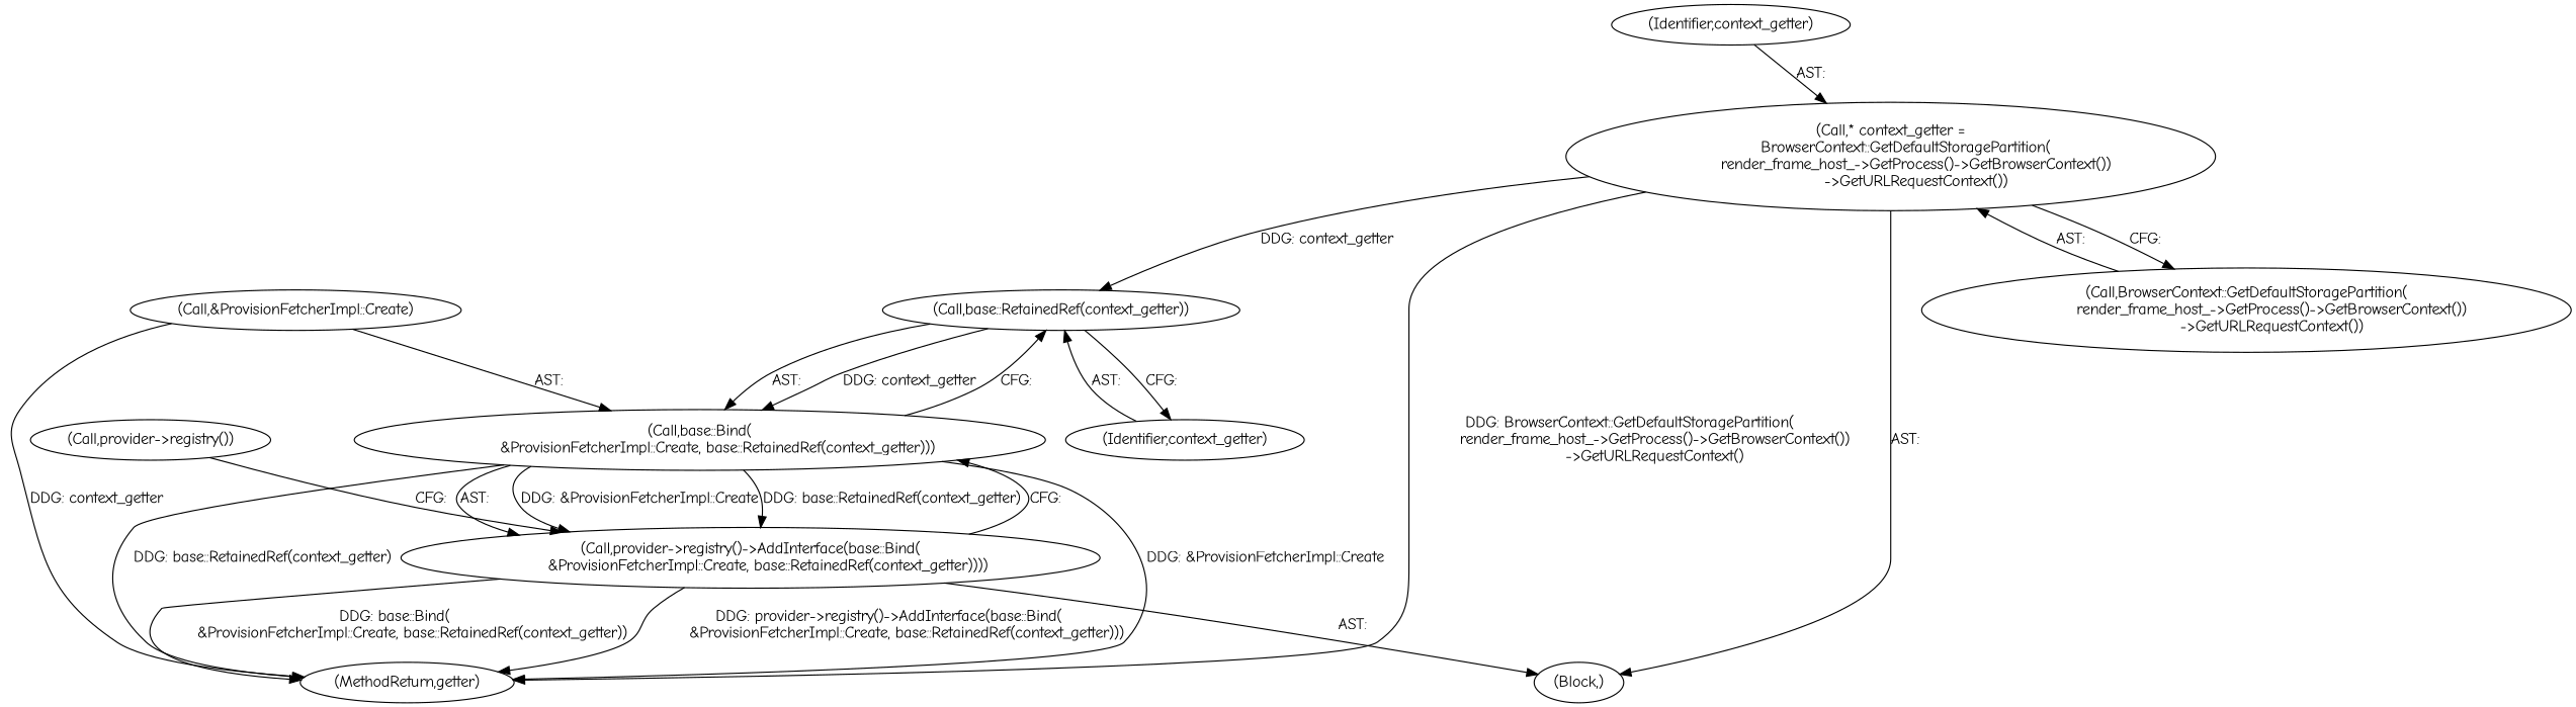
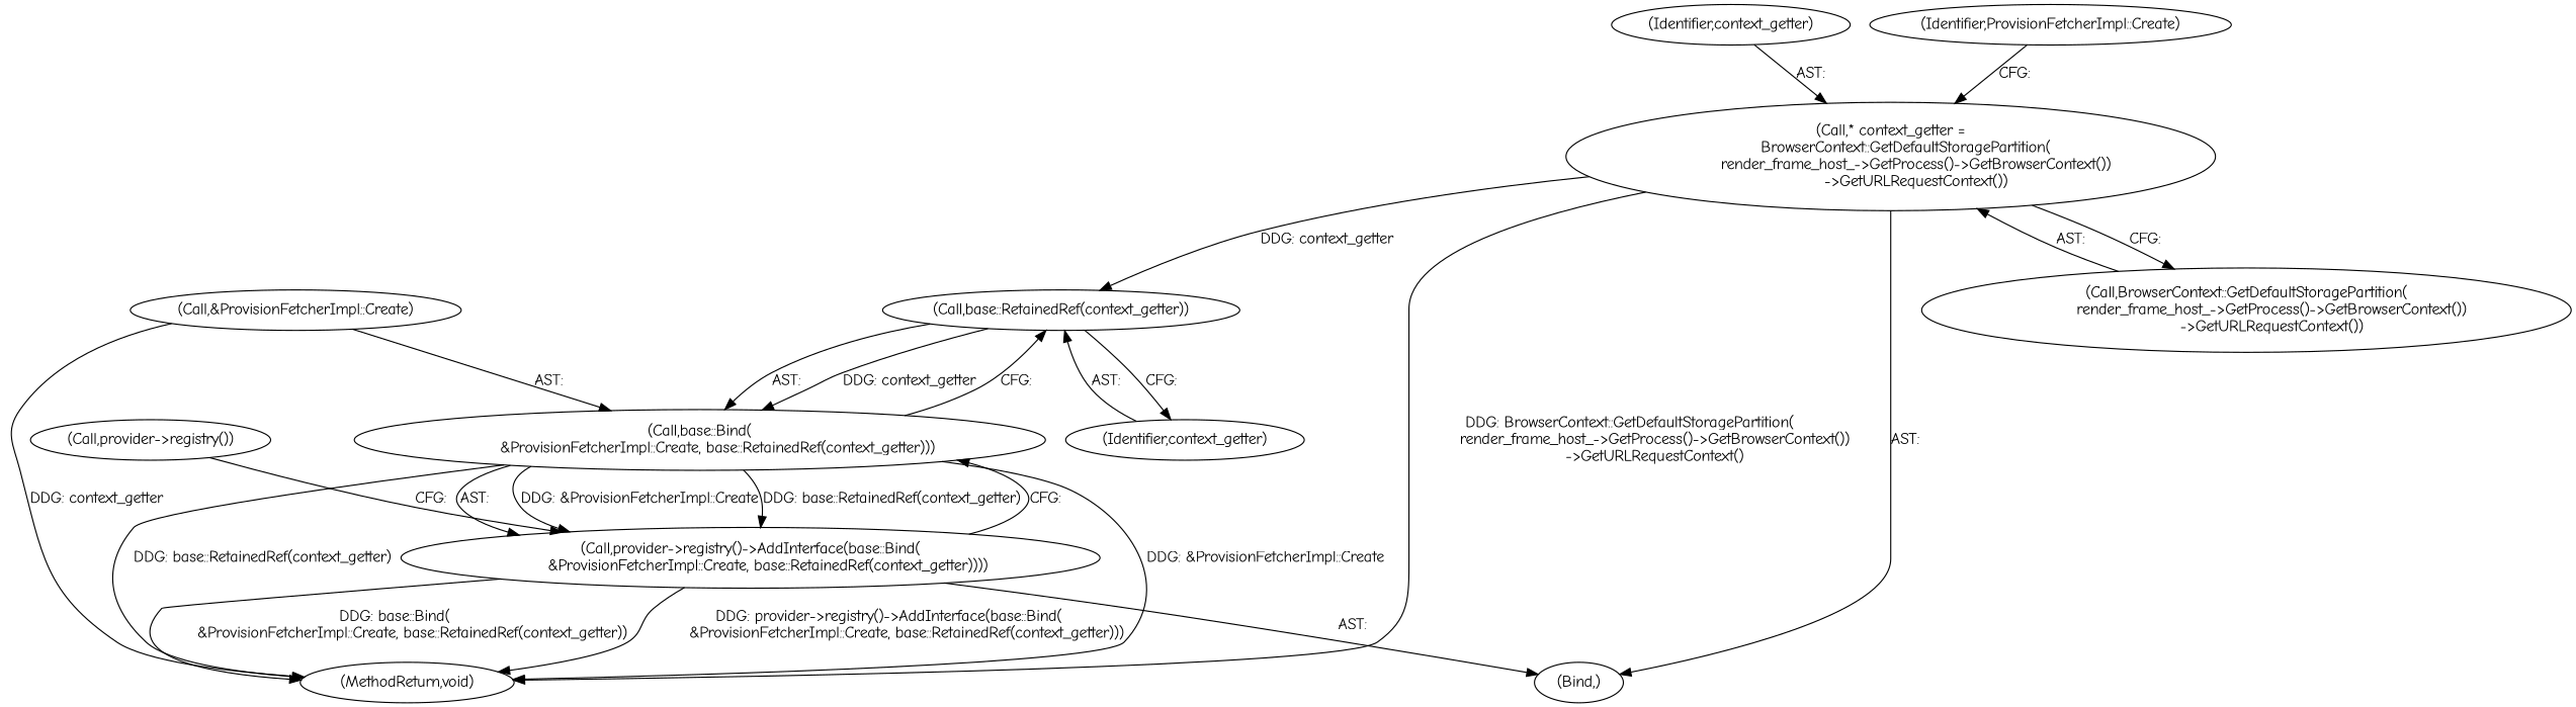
  digraph {
    fontname="Comic Neue"
    node [fontname="Comic Neue"]
    edge [fontname="Comic Neue"]
    n1 [label="(Call,base::RetainedRef(context_getter))"]
    n2 [label="(Call,base::Bind(\n       &ProvisionFetcherImpl::Create, base::RetainedRef(context_getter)))"]
    n3 [label="(Identifier,context_getter)"]
-   n4 [label="(MethodReturn,getter)"]
+   n4 [label="(MethodReturn,void)"]
    n5 [label="(Call,provider->registry()->AddInterface(base::Bind(\n       &ProvisionFetcherImpl::Create, base::RetainedRef(context_getter))))"]
    n6 [label="(Call,* context_getter =\n      BrowserContext::GetDefaultStoragePartition(\n          render_frame_host_->GetProcess()->GetBrowserContext())\n          ->GetURLRequestContext())"]
    n7 [label="(Call,BrowserContext::GetDefaultStoragePartition(\n          render_frame_host_->GetProcess()->GetBrowserContext())\n          ->GetURLRequestContext())"]
-   n8 [label="(Block,)"]
+   n8 [label="(Bind,)"]
    n9 [label="(Call,provider->registry())"]
    n10 [label="(Identifier,context_getter)"]
+   n11 [label="(Identifier,ProvisionFetcherImpl::Create)"]
    n12 [label="(Call,&ProvisionFetcherImpl::Create)"]
    n1 -> n2 [label="AST: "]
    n1 -> n2 [label="DDG: context_getter"]
    n1 -> n3 [label="CFG: "]
    n2 -> n1 [label="CFG: "]
    n2 -> n4 [label="DDG: &ProvisionFetcherImpl::Create"]
    n2 -> n4 [label="DDG: base::RetainedRef(context_getter)"]
    n2 -> n5 [label="AST: "]
    n2 -> n5 [label="DDG: &ProvisionFetcherImpl::Create"]
    n2 -> n5 [label="DDG: base::RetainedRef(context_getter)"]
    n3 -> n1 [label="AST: "]
    n5 -> n2 [label="CFG: "]
    n5 -> n4 [label="DDG: base::Bind(\n       &ProvisionFetcherImpl::Create, base::RetainedRef(context_getter))"]
    n5 -> n4 [label="DDG: provider->registry()->AddInterface(base::Bind(\n       &ProvisionFetcherImpl::Create, base::RetainedRef(context_getter)))"]
    n5 -> n8 [label="AST: "]
    n6 -> n1 [label="DDG: context_getter"]
    n6 -> n4 [label="DDG: BrowserContext::GetDefaultStoragePartition(\n          render_frame_host_->GetProcess()->GetBrowserContext())\n          ->GetURLRequestContext()"]
    n6 -> n7 [label="CFG: "]
    n6 -> n8 [label="AST: "]
    n7 -> n6 [label="AST: "]
    n9 -> n5 [label="CFG: "]
    n10 -> n6 [label="AST: "]
+   n11 -> n6 [label="CFG: "]
    n12 -> n2 [label="AST: "]
    n12 -> n4 [label="DDG: context_getter"]
  }
